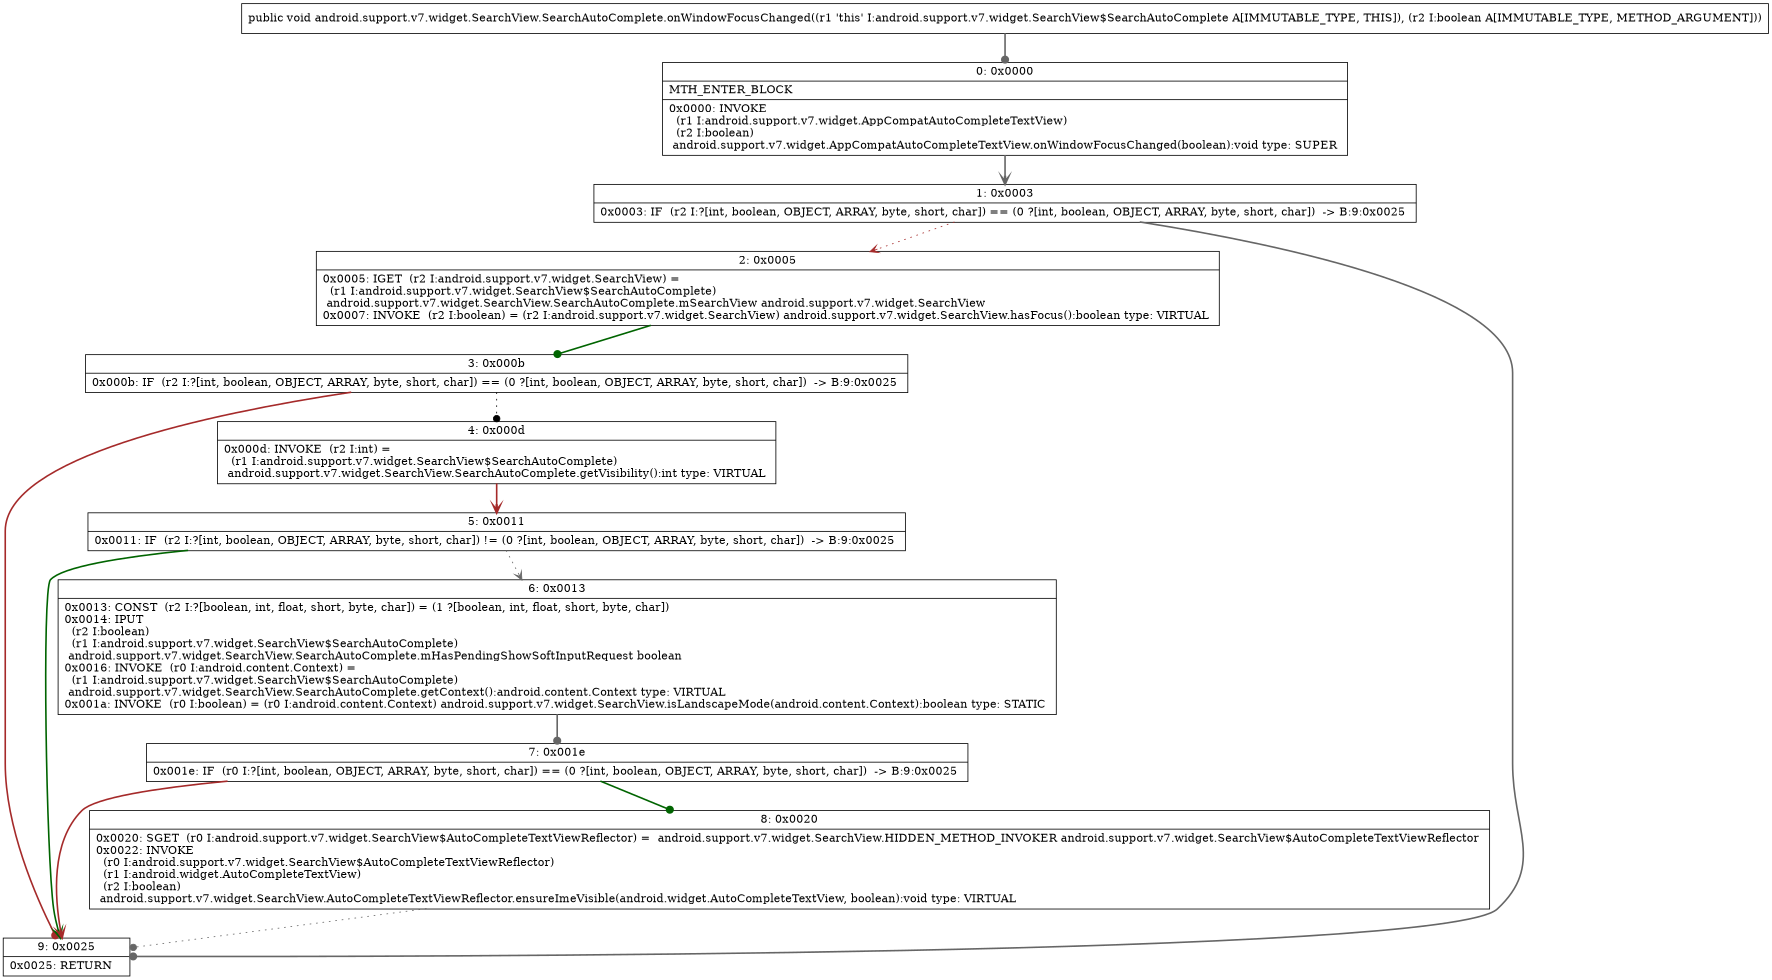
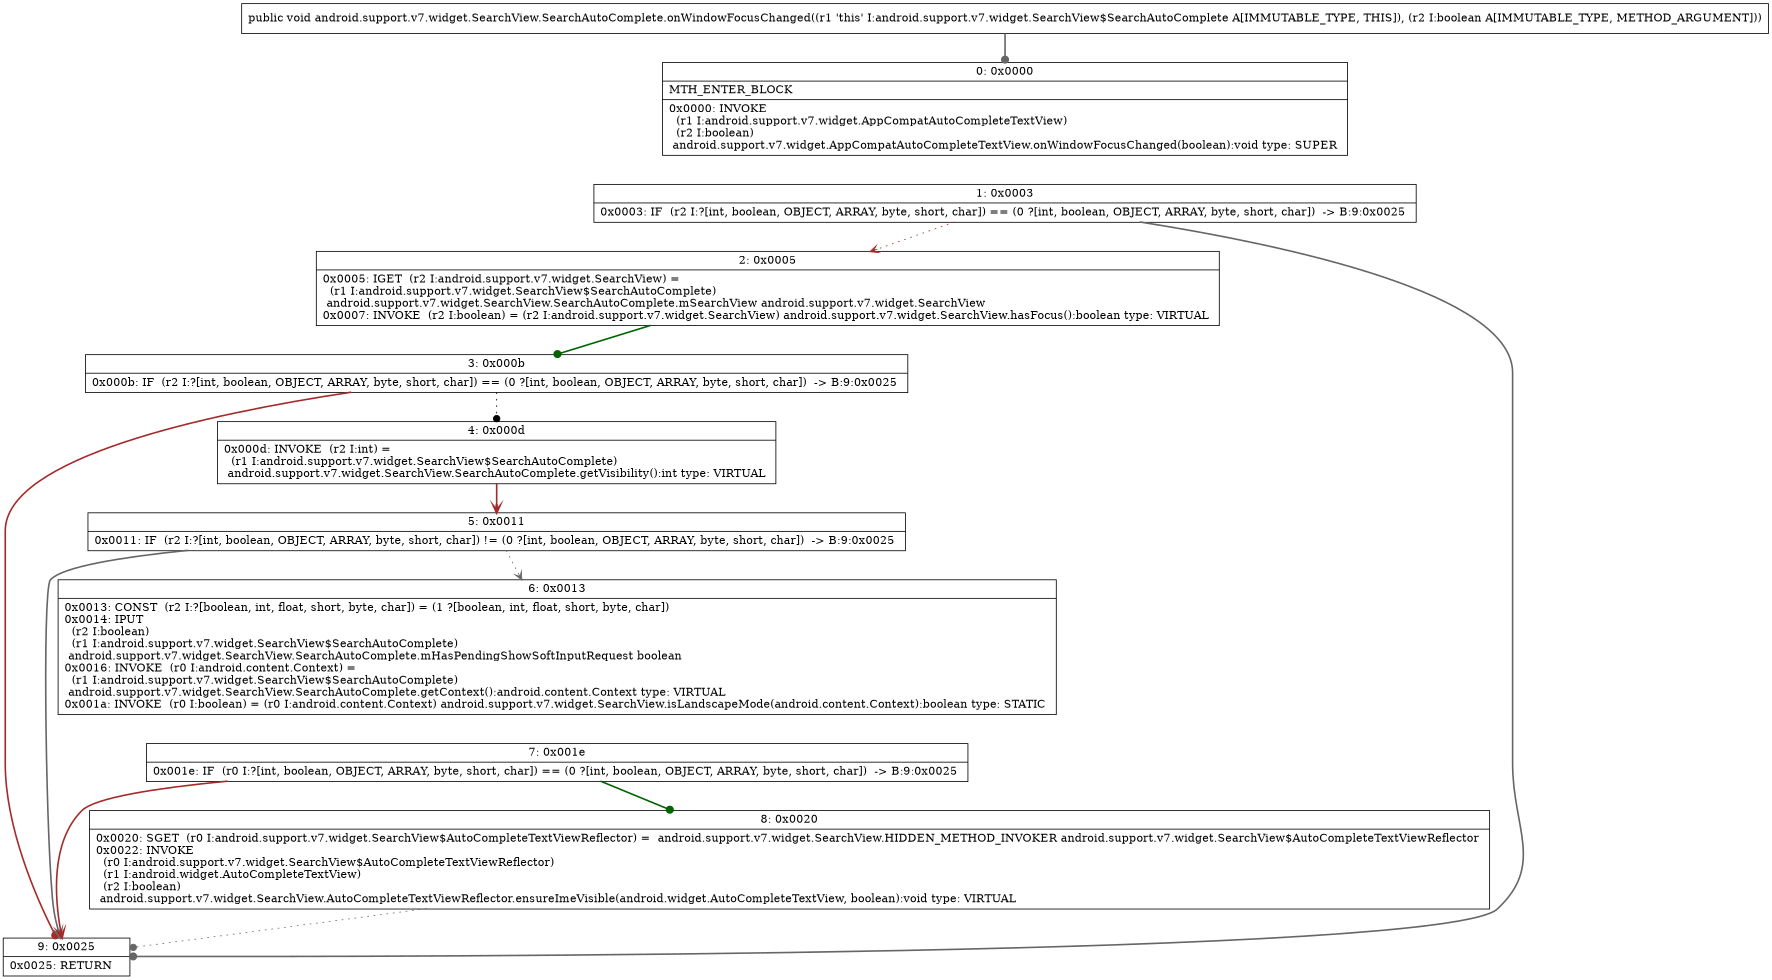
  digraph {
    node [shape=record]
    edge [arrowhead=dot color=gray40 style=bold]
    n1 [label="{0\:\ 0x0000|MTH_ENTER_BLOCK\l|0x0000: INVOKE  \l  (r1 I:android.support.v7.widget.AppCompatAutoCompleteTextView)\l  (r2 I:boolean)\l android.support.v7.widget.AppCompatAutoCompleteTextView.onWindowFocusChanged(boolean):void type: SUPER \l}"]
    n2 [label="{1\:\ 0x0003|0x0003: IF  (r2 I:?[int, boolean, OBJECT, ARRAY, byte, short, char]) == (0 ?[int, boolean, OBJECT, ARRAY, byte, short, char])  \-\> B:9:0x0025 \l}"]
    n3 [label="{2\:\ 0x0005|0x0005: IGET  (r2 I:android.support.v7.widget.SearchView) = \l  (r1 I:android.support.v7.widget.SearchView$SearchAutoComplete)\l android.support.v7.widget.SearchView.SearchAutoComplete.mSearchView android.support.v7.widget.SearchView \l0x0007: INVOKE  (r2 I:boolean) = (r2 I:android.support.v7.widget.SearchView) android.support.v7.widget.SearchView.hasFocus():boolean type: VIRTUAL \l}"]
    n4 [label="{9\:\ 0x0025|0x0025: RETURN   \l}"]
    n5 [label="{3\:\ 0x000b|0x000b: IF  (r2 I:?[int, boolean, OBJECT, ARRAY, byte, short, char]) == (0 ?[int, boolean, OBJECT, ARRAY, byte, short, char])  \-\> B:9:0x0025 \l}"]
    n6 [label="{4\:\ 0x000d|0x000d: INVOKE  (r2 I:int) = \l  (r1 I:android.support.v7.widget.SearchView$SearchAutoComplete)\l android.support.v7.widget.SearchView.SearchAutoComplete.getVisibility():int type: VIRTUAL \l}"]
    n7 [label="{5\:\ 0x0011|0x0011: IF  (r2 I:?[int, boolean, OBJECT, ARRAY, byte, short, char]) != (0 ?[int, boolean, OBJECT, ARRAY, byte, short, char])  \-\> B:9:0x0025 \l}"]
    n8 [label="{6\:\ 0x0013|0x0013: CONST  (r2 I:?[boolean, int, float, short, byte, char]) = (1 ?[boolean, int, float, short, byte, char]) \l0x0014: IPUT  \l  (r2 I:boolean)\l  (r1 I:android.support.v7.widget.SearchView$SearchAutoComplete)\l android.support.v7.widget.SearchView.SearchAutoComplete.mHasPendingShowSoftInputRequest boolean \l0x0016: INVOKE  (r0 I:android.content.Context) = \l  (r1 I:android.support.v7.widget.SearchView$SearchAutoComplete)\l android.support.v7.widget.SearchView.SearchAutoComplete.getContext():android.content.Context type: VIRTUAL \l0x001a: INVOKE  (r0 I:boolean) = (r0 I:android.content.Context) android.support.v7.widget.SearchView.isLandscapeMode(android.content.Context):boolean type: STATIC \l}"]
    n9 [label="{7\:\ 0x001e|0x001e: IF  (r0 I:?[int, boolean, OBJECT, ARRAY, byte, short, char]) == (0 ?[int, boolean, OBJECT, ARRAY, byte, short, char])  \-\> B:9:0x0025 \l}"]
    n10 [label="{8\:\ 0x0020|0x0020: SGET  (r0 I:android.support.v7.widget.SearchView$AutoCompleteTextViewReflector) =  android.support.v7.widget.SearchView.HIDDEN_METHOD_INVOKER android.support.v7.widget.SearchView$AutoCompleteTextViewReflector \l0x0022: INVOKE  \l  (r0 I:android.support.v7.widget.SearchView$AutoCompleteTextViewReflector)\l  (r1 I:android.widget.AutoCompleteTextView)\l  (r2 I:boolean)\l android.support.v7.widget.SearchView.AutoCompleteTextViewReflector.ensureImeVisible(android.widget.AutoCompleteTextView, boolean):void type: VIRTUAL \l}"]
    n11 [label="{public void android.support.v7.widget.SearchView.SearchAutoComplete.onWindowFocusChanged((r1 'this' I:android.support.v7.widget.SearchView$SearchAutoComplete A[IMMUTABLE_TYPE, THIS]), (r2 I:boolean A[IMMUTABLE_TYPE, METHOD_ARGUMENT])) }"]
-   n1 -> n2 [arrowhead=vee]
    n2 -> n3 [arrowhead=vee color=brown style=dotted]
    n2 -> n4
    n3 -> n5 [color=darkgreen]
    n5 -> n4 [color=brown]
    n5 -> n6 [color=black style=dotted]
    n6 -> n7 [arrowhead=vee color=brown]
-   n7 -> n4 [arrowhead=vee color=darkgreen]
+   n7 -> n4 [arrowhead=vee]
    n7 -> n8 [arrowhead=vee style=dotted]
-   n8 -> n9
    n9 -> n4 [arrowhead=vee color=brown]
    n9 -> n10 [color=darkgreen]
    n10 -> n4 [style=dotted]
    n11 -> n1
  }
